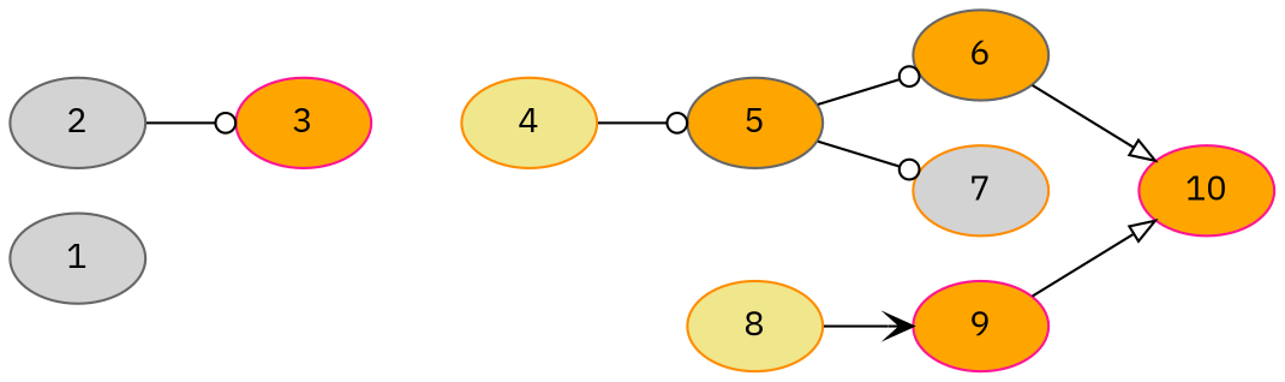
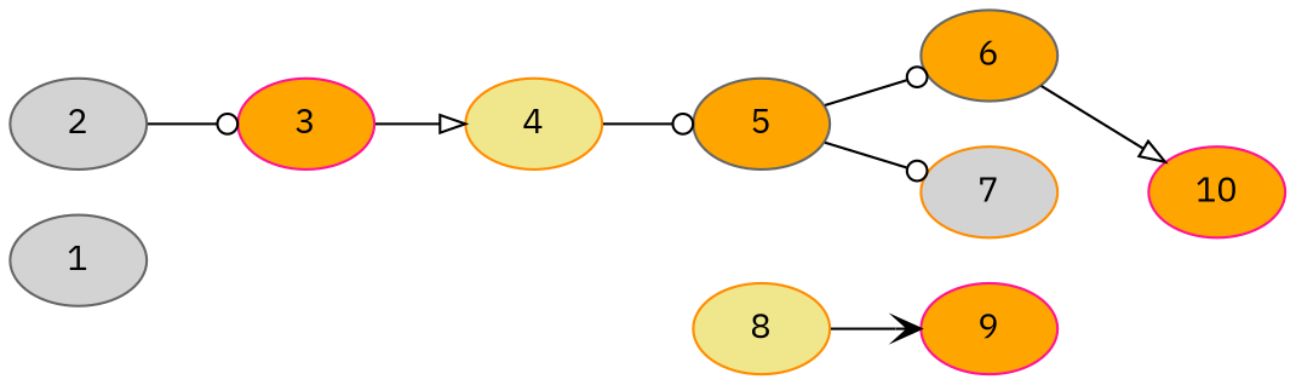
  digraph {
    fontname="IBM Plex Sans"
    rankdir=LR
    node [alpha=0.19 color=gray40 fillcolor=orange fontname="IBM Plex Sans" style=filled]
    edge [arrowhead=odot fontname="IBM Plex Sans"]
    1 [alpha=0.06 expect_size=29903281514461790208 fillcolor=lightgrey]
    2 [alpha=0.17 expect_size=718719451415077 fillcolor=lightgrey]
    3 [color=deeppink expect_size=29809418287710208000]
    4 [color=darkorange expect_size=1386981558708295 fillcolor=khaki]
    5 [alpha=0.16 expect_size=3421245097748879]
    6 [alpha=0.01 expect_size=5842236617368010752]
    7 [alpha=0.03 color=darkorange expect_size=266447926718400480 fillcolor=lightgrey]
    10 [alpha=0.20 color=deeppink expect_size=253863690671824480]
    8 [alpha=0.07 color=darkorange expect_size=9685871819774680 fillcolor=khaki]
    9 [color=deeppink expect_size=186679232492809120]
    2 -> 3
+   3 -> 4 [arrowhead=onormal]
    4 -> 5
    5 -> 6
    5 -> 7
    6 -> 10 [arrowhead=onormal]
    8 -> 9 [arrowhead=vee]
-   9 -> 10 [arrowhead=onormal]
  }
